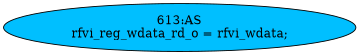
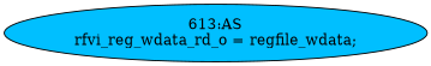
  strict digraph {
-   n1 [ast="<pyverilog.vparser.ast.Assign object at 0x7f2237101c10>" def_var="['rfvi_reg_wdata_rd_o']" fillcolor=deepskyblue label="613:AS\nrfvi_reg_wdata_rd_o = rfvi_wdata;" statements="[]" style=filled typ=Assign use_var="['regfile_wdata']"]
+   n1 [ast="<pyverilog.vparser.ast.Assign object at 0x7f2237101c10>" def_var="['rfvi_reg_wdata_rd_o']" fillcolor=deepskyblue label="613:AS\nrfvi_reg_wdata_rd_o = regfile_wdata;" statements="[]" style=filled typ=Assign use_var="['regfile_wdata']"]
  }
